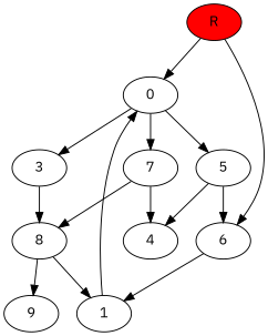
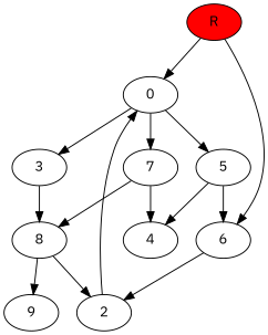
  digraph {
    fontname="IBM Plex Sans"
    node [fontname="IBM Plex Sans"]
    edge [fontname="IBM Plex Sans"]
    n1 [label=0]
-   1
+   1 [label=2]
    3
    5
    7
    8
    4
    6
    9
    R [fillcolor="#ff0000" style=filled]
    n1 -> 3
    n1 -> 5
    n1 -> 7
    1 -> n1
    3 -> 8
    5 -> 4
    5 -> 6
    7 -> 8
    7 -> 4
    8 -> 1
    8 -> 9
    6 -> 1
    R -> n1
    R -> 6
  }
